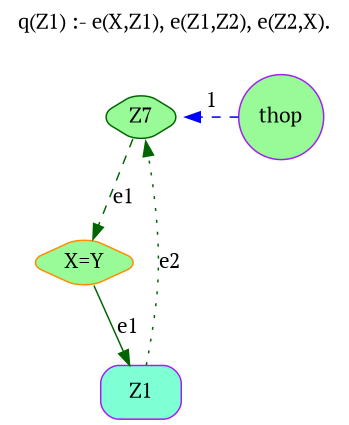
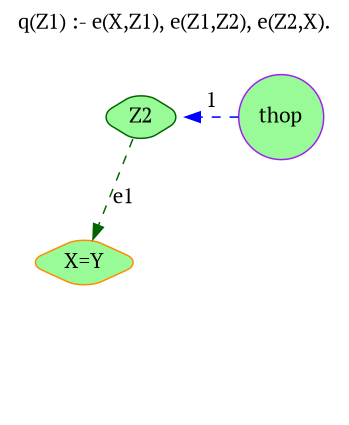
  strict digraph {
    fontname="PT Serif"
    label="q(Z1) :- e(X,Z1), e(Z1,Z2), e(Z2,X)."
    labelloc=t
    rankdir=TB
    node [color=purple fillcolor=palegreen fontname="PT Serif" shape=diamond style="rounded,filled"]
    edge [color=darkgreen fontname="PT Serif" style=dashed]
-   Z2 [color=darkgreen height=0.5 width=0.75 label=Z7]
+   Z2 [color=darkgreen height=0.5 width=0.75]
    n2 [color=darkorange height=0.5 label="X=Y" width=0.75]
-   Z1 [fillcolor=aquamarine height=0.5 shape=box width=0.75]
    thop [height=0.5 shape=circle style="filled,rounded" width=0.79437]
    Z2 -> n2 [label=e1]
-   n2 -> Z1 [label=e1 style=solid]
-   Z1 -> Z2 [label=e2 style=dotted]
    thop -> Z2 [color=blue constraint=false label=1]
  }
